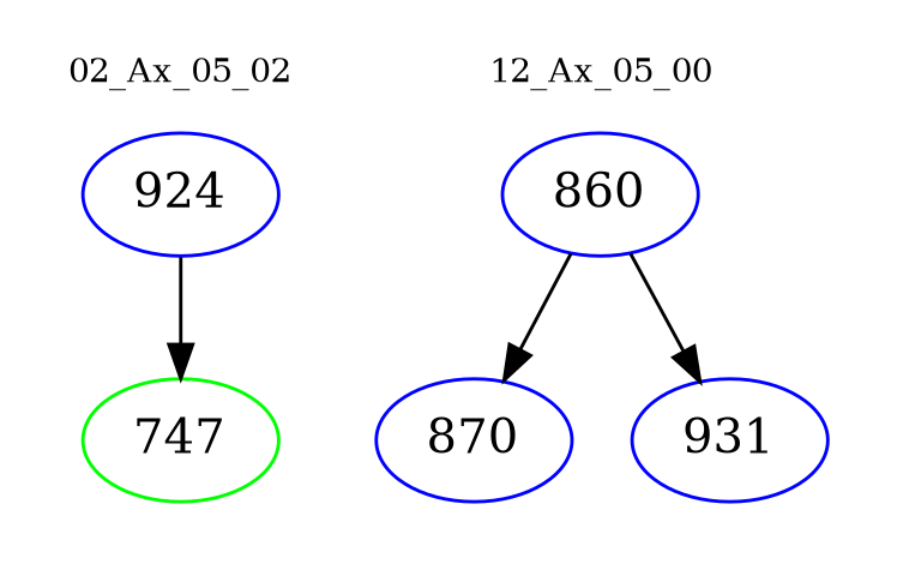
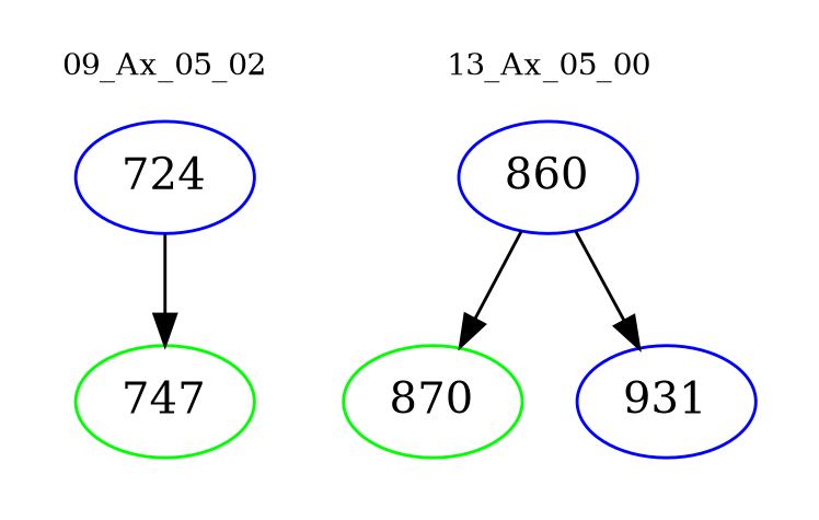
  digraph {
    node [color=blue]
    edge [color=black]
-   n1 [label=924]
+   n1 [label=724]
    n2 [color=green label=747]
    n3 [label=860]
-   n4 [label=870]
+   n4 [color=green label=870]
    n5 [label=931]
    subgraph cluster_1 {
      color=white
      fontsize=10
-     label="02_Ax_05_02"
+     label="09_Ax_05_02"
      n1
      n2
    }
    subgraph cluster_2 {
      color=white
      fontsize=10
-     label="12_Ax_05_00"
+     label="13_Ax_05_00"
      n3
      n4
      n5
    }
    n1 -> n2
    n3 -> n4
    n3 -> n5
  }
